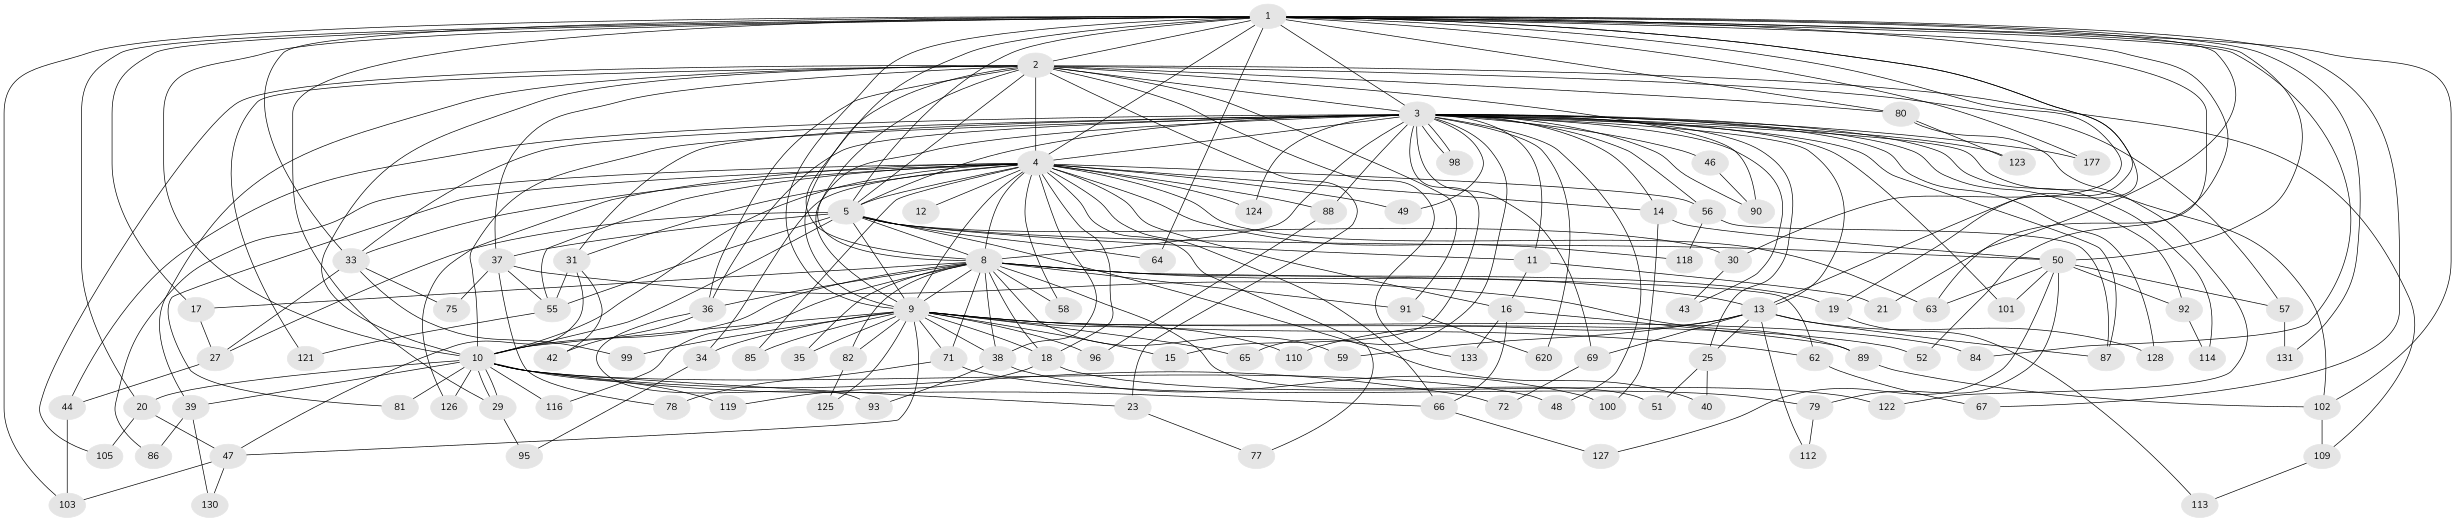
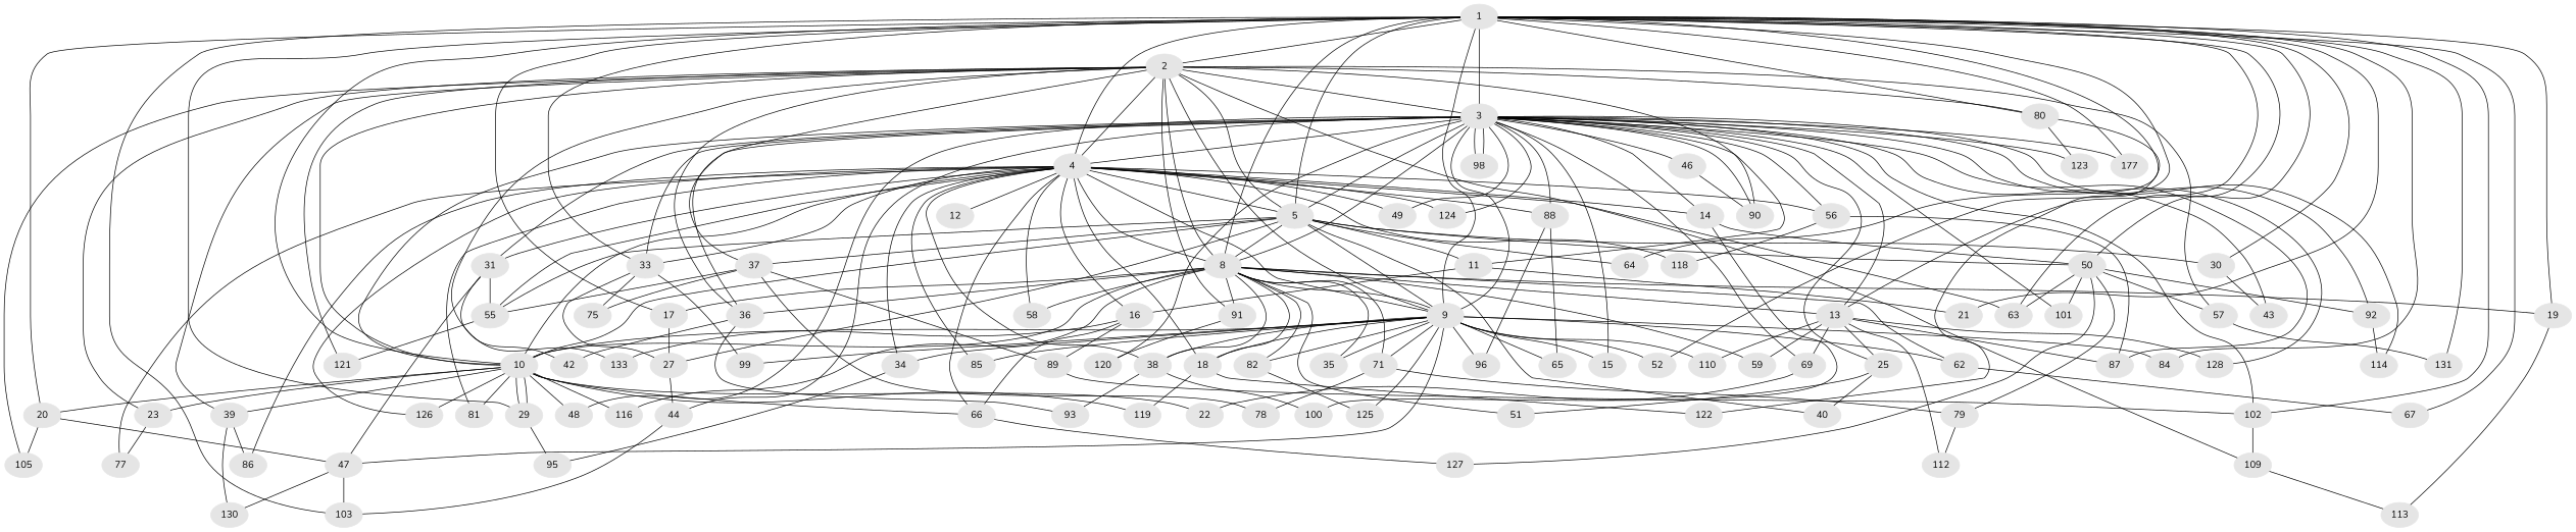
  graph {
    fontname=Nunito
    node [color=gray90 fontname=Nunito style=filled]
    edge [fontname=Nunito]
    1 [super="+28"]
    2 [super="+22"]
    3 [super="+7"]
    4 [super="+6"]
    5 [super="+53"]
    8 [super="+83"]
    9 [super="+26"]
    10 [super="+68"]
    13 [super="+24"]
    17
    19 [super="+108"]
    20 [super="+45"]
    21
    29 [super="+92"]
    30
    33 [super="+94"]
    50 [super="+54"]
    52
    63 [super="+73"]
    64
    67
    80
    84
    102 [super="+115"]
    103 [super="+132"]
    n26 [label=177]
    131
    23
    36 [super="+41"]
    37 [super="+61"]
    39
    57
    90 [super="+107"]
    91
    105
    109
    121
    133
    11 [super="+74"]
    14
    15
    25
    31
    43
    44
    46
    48
    49 [super="+106"]
    56 [super="+104"]
    65
    69
    87
    88
    n54 [label=92]
    98
    101
    114
-   120 [label=620]
+   120
    123
    124
    128
    12
    16
    18 [super="+32"]
    34 [super="+76"]
    38 [super="+70"]
    55 [super="+60"]
    58
    66
    77
    81
    85
    86
    118
    126
    27 [super="+111"]
    40
    35
    51
    59
    62
    71
    82
    116
    47 [super="+129"]
    96
    99
    110
    125
-   72
+   72 [label=22]
    119
    112
    113
    95
    75
    79
    127
    122
    42
    93
    89
    78
    130
    100
    1 -- 2 [weight=2]
    1 -- 3 [weight=2]
    1 -- 4 [weight=3]
    1 -- 5
    1 -- 8
    1 -- 9
    1 -- 10
    1 -- 13
    1 -- 17
    1 -- 19
    1 -- 20 [weight=2]
    1 -- 21
    1 -- 29
    1 -- 30
    1 -- 33
    1 -- 50
    1 -- 52
    1 -- 63
    1 -- 64
    1 -- 67
    1 -- 80
    1 -- 84
    1 -- 102
    1 -- 103
    1 -- n26
    1 -- 131
    2 -- 3 [weight=2]
    2 -- 4 [weight=2]
    2 -- 5
    2 -- 8
    2 -- 9 [weight=2]
    2 -- 10 [weight=2]
    2 -- 80
    2 -- 23
    2 -- 36
    2 -- 37
    2 -- 39
    2 -- 57
    2 -- 90
    2 -- 91
    2 -- 105
    2 -- 109
    2 -- 121
    2 -- 133
    3 -- 4 [weight=4]
    3 -- 5 [weight=2]
    3 -- 8 [weight=3]
    3 -- 9 [weight=2]
    3 -- 10 [weight=2]
    3 -- 13
    3 -- 33
    3 -- 102
    3 -- n26
    3 -- 36
    3 -- 90
    3 -- 11 [weight=2]
    3 -- 14
    3 -- 15
    3 -- 25
    3 -- 31
    3 -- 43
    3 -- 44
    3 -- 46 [weight=2]
    3 -- 48
    3 -- 49
    3 -- 56
-   3 -- 65
+   88 -- 65
    3 -- 69
    3 -- 87
    3 -- 88
    3 -- n54
    3 -- 98
    3 -- 98
    3 -- 101
    3 -- 114
    3 -- 120
    3 -- 123
    3 -- 124
    3 -- 128
    4 -- 5 [weight=2]
    4 -- 8 [weight=2]
    4 -- 9 [weight=2]
    4 -- 10 [weight=2]
    4 -- 33
    4 -- 63
    4 -- 14
    4 -- 31
    4 -- 49
    4 -- 56
    4 -- 88
    4 -- 124
    4 -- 12
    4 -- 16
    4 -- 18
    4 -- 34
    4 -- 38
    4 -- 55
    4 -- 58
    4 -- 66
    4 -- 77
    4 -- 81
    4 -- 85
    4 -- 86
    4 -- 118
    4 -- 126
    5 -- 8 [weight=2]
    5 -- 9
    5 -- 10
    5 -- 30
    5 -- 50
    5 -- 64
    5 -- 37
    5 -- 11
    5 -- 55
    5 -- 27
    5 -- 40
    8 -- 9
    8 -- 10
    8 -- 13
    8 -- 17
    8 -- 19
    8 -- 36
    8 -- 91
    8 -- 18
    8 -- 38
    8 -- 58
    8 -- 35
    8 -- 51
    8 -- 59
    8 -- 62
    8 -- 71
    8 -- 82
    8 -- 116
    9 -- 10
    9 -- 52
    9 -- 84
    9 -- 15
    9 -- 65
    9 -- 18
    9 -- 34
    9 -- 38
    9 -- 85
    9 -- 35
    9 -- 62
    9 -- 71
    9 -- 82
    9 -- 47
    9 -- 96
    9 -- 99
    9 -- 110
    9 -- 125
    10 -- 20
    10 -- 29
    10 -- 29
    10 -- 23
    10 -- 39
    10 -- 48
    10 -- 66
    10 -- 81
    10 -- 126
    10 -- 116
    10 -- 72
    10 -- 119
    13 -- 25
    13 -- 69
    13 -- 87
    13 -- 128
    13 -- 59
    13 -- 110
    13 -- 112
    17 -- 27
    19 -- 113
    20 -- 105
    20 -- 47
    29 -- 95
    30 -- 43
    33 -- 27
    33 -- 99
    33 -- 75
    50 -- 63
    50 -- 57
    50 -- n54
    50 -- 101
    50 -- 79
    50 -- 127
    80 -- 123
    80 -- 122
    102 -- 109
    23 -- 77
    36 -- 42
    36 -- 93
    37 -- 55
    37 -- 75
    37 -- 89
    37 -- 78
    39 -- 86
    39 -- 130
    57 -- 131
    91 -- 120
    109 -- 113
    11 -- 21
    11 -- 16
    14 -- 50
    14 -- 100
    25 -- 40
    25 -- 51
    31 -- 55
    31 -- 47
    31 -- 42
    44 -- 103
    46 -- 90
    56 -- 87
    56 -- 118
    69 -- 72
    88 -- 96
    n54 -- 114
    16 -- 133
    16 -- 66
    16 -- 89
    18 -- 119
    18 -- 122
    34 -- 95
    38 -- 93
    38 -- 100
    55 -- 121
    66 -- 127
    27 -- 44
    62 -- 67
    71 -- 79
    71 -- 78
    82 -- 125
    47 -- 103
    47 -- 130
    79 -- 112
    89 -- 102
  }
